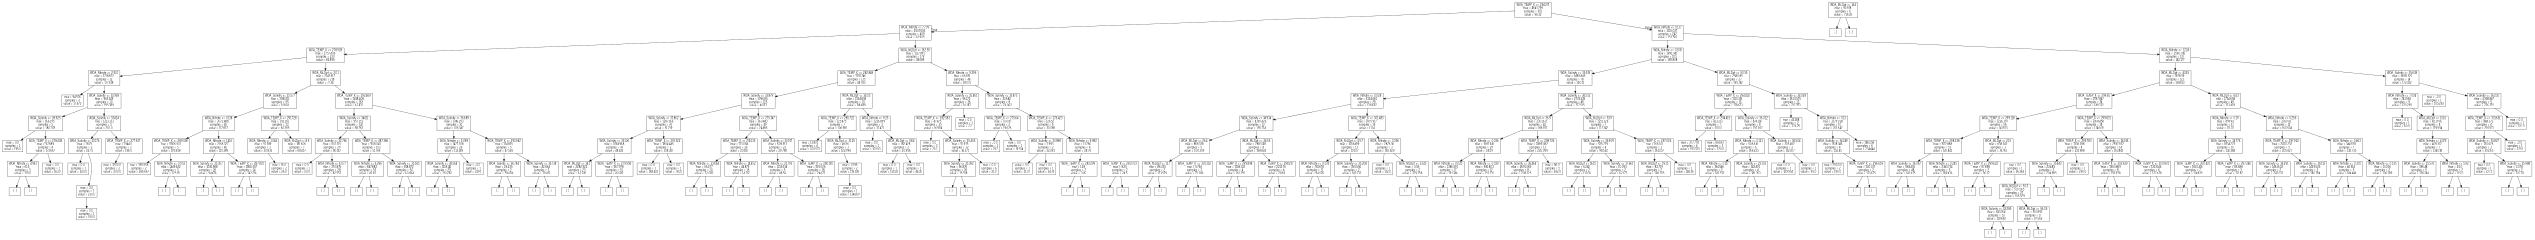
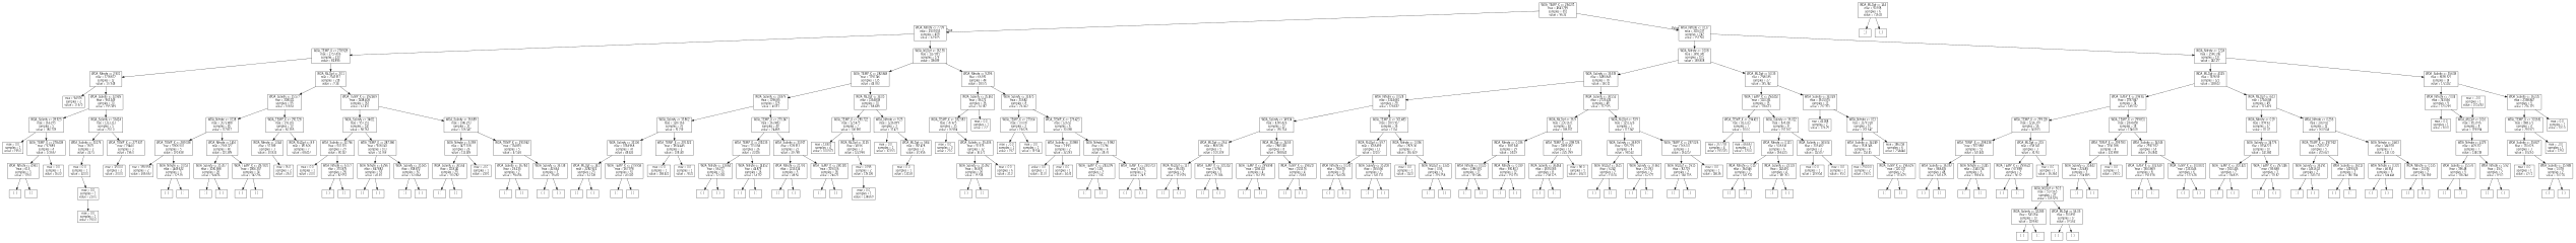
  digraph {
    fontname="Comic Neue"
    node [fontname="Comic Neue" shape=box]
    edge [fontname="Comic Neue"]
    n1 [label="WOA_TEMP_K <= 294.271\nmse = 4643.799\nsamples = 651\nvalue = 96.32"]
    n2 [label="WOA_Nitrate <= 7.709\nmse = 2509.153\nsamples = 409\nvalue = 62.905"]
    n3 [label="WOA_Nitrate <= 0.137\nmse = 3115.037\nsamples = 242\nvalue = 153.516"]
    n4 [label="WOA_TEMP_K <= 278.928\nmse = 2757.406\nsamples = 230\nvalue = 82.895"]
    n5 [label="WOA_MLDpt <= 162.55\nmse = 1137.891\nsamples = 179\nvalue = 38.689"]
    n6 [label="WOA_Nitrate <= 0.108\nmse = 3491.041\nsamples = 105\nvalue = 169.808"]
    n7 [label="WOA_Nitrate <= 1.224\nmse = 2540.016\nsamples = 137\nvalue = 142.177"]
    n8 [label="WOA_Nitrate <= 2.901\nmse = 3718.872\nsamples = 12\nvalue = 177.618"]
    n9 [label="WOA_MLDpt <= 20.1\nmse = 2143.917\nsamples = 218\nvalue = 77.34"]
    n10 [label="WOA_TEMP_K <= 282.848\nmse = 1291.746\nsamples = 135\nvalue = 44.783"]
    n11 [label="WOA_Nitrate <= 9.296\nmse = 66.951\nsamples = 44\nvalue = 18.075"]
    n12 [label="mse = 94.576\nsamples = 2\nvalue = 17.675"]
    n13 [label="WOA_Salinity <= 32.949\nmse = 963.349\nsamples = 10\nvalue = 195.389"]
    n14 [label="WOA_Salinity <= 35.577\nmse = 3083.111\nsamples = 55\nvalue = 108.14"]
    n15 [label="WOA_TEMP_K <= 292.469\nmse = 1438.408\nsamples = 163\nvalue = 67.431"]
    n16 [label="WOA_Salinity <= 28.925\nmse = 166.395\nsamples = 5\nvalue = 180.778"]
    n17 [label="WOA_Salinity <= 33.424\nmse = 1333.333\nsamples = 5\nvalue = 210.0"]
    n18 [label="mse = 0.0\nsamples = 1\nvalue = 195.0"]
    n19 [label="WOA_TEMP_K <= 278.408\nmse = 97.889\nsamples = 4\nvalue = 173.667"]
    n20 [label="WOA_Salinity <= 33.176\nmse = 18.75\nsamples = 2\nvalue = 227.5"]
    n21 [label="WOA_TEMP_K <= 277.637\nmse = 1944.0\nsamples = 3\nvalue = 196.0"]
    n22 [label="WOA_Nitrate <= 4.961\nmse = 61.5\nsamples = 3\nvalue = 179.0"]
    n23 [label="mse = 0.0\nsamples = 1\nvalue = 163.0"]
    n24 [label="(...)"]
    n25 [label="(...)"]
    n26 [label="mse = 0.0\nsamples = 1\nvalue = 220.0"]
    n27 [label="mse = 0.0\nsamples = 1\nvalue = 230.0"]
    n28 [label="mse = 3200.0\nsamples = 2\nvalue = 200.0"]
    n29 [label="mse = 0.0\nsamples = 1\nvalue = 190.0"]
    n30 [label="WOA_Nitrate <= 0.138\nmse = 3072.488\nsamples = 45\nvalue = 117.827"]
    n31 [label="WOA_TEMP_K <= 291.728\nmse = 393.316\nsamples = 10\nvalue = 60.395"]
    n32 [label="WOA_Salinity <= 34.611\nmse = 957.353\nsamples = 132\nvalue = 58.763"]
    n33 [label="WOA_Salinity <= 36.689\nmse = 1746.293\nsamples = 31\nvalue = 106.347"]
    n34 [label="WOA_TEMP_K <= 289.338\nmse = 5906.501\nsamples = 5\nvalue = 195.928"]
    n35 [label="WOA_Nitrate <= 1.416\nmse = 2166.327\nsamples = 40\nvalue = 110.389"]
    n36 [label="WOA_Nitrate <= 1.044\nmse = 57.389\nsamples = 3\nvalue = 30.833"]
    n37 [label="WOA_MLDpt <= 8.9\nmse = 181.606\nsamples = 7\nvalue = 68.457"]
    n38 [label="mse = 355.556\nsamples = 2\nvalue = 266.667"]
    n39 [label="WOA_Nitrate <= 0.053\nmse = 1449.622\nsamples = 3\nvalue = 125.19"]
    n40 [label="WOA_Salinity <= 35.307\nmse = 1081.588\nsamples = 26\nvalue = 94.476"]
    n41 [label="WOA_TEMP_K <= 287.801\nmse = 2816.357\nsamples = 14\nvalue = 142.216"]
    n42 [label="(...)"]
    n43 [label="(...)"]
    n44 [label="(...)"]
    n45 [label="(...)"]
    n46 [label="(...)"]
    n47 [label="(...)"]
    n48 [label="mse = 16.0\nsamples = 2\nvalue = 26.0"]
    n49 [label="WOA_MLDpt <= 14.4\nmse = 90.918\nsamples = 6\nvalue = 71.602"]
    n50 [label="(...)"]
    n51 [label="(...)"]
    n52 [label="WOA_Salinity <= 32.766\nmse = 501.315\nsamples = 29\nvalue = 80.147"]
    n53 [label="WOA_TEMP_K <= 287.386\nmse = 908.043\nsamples = 103\nvalue = 51.769"]
    n54 [label="WOA_Nitrate <= 5.098\nmse = 1477.208\nsamples = 26\nvalue = 113.349"]
    n55 [label="WOA_TEMP_K <= 293.942\nmse = 134.835\nsamples = 5\nvalue = 47.526"]
    n56 [label="mse = 0.0\nsamples = 1\nvalue = 20.0"]
    n57 [label="WOA_Nitrate <= 6.077\nmse = 370.875\nsamples = 28\nvalue = 82.553"]
    n58 [label="WOA_Nitrate <= 6.296\nmse = 847.882\nsamples = 53\nvalue = 43.65"]
    n59 [label="WOA_Salinity <= 35.565\nmse = 818.872\nsamples = 50\nvalue = 60.864"]
    n60 [label="(...)"]
    n61 [label="(...)"]
    n62 [label="(...)"]
    n63 [label="(...)"]
    n64 [label="(...)"]
    n65 [label="(...)"]
    n66 [label="WOA_Salinity <= 36.564\nmse = 1118.141\nsamples = 25\nvalue = 110.282"]
    n67 [label="mse = -0.0\nsamples = 1\nvalue = 239.1"]
    n68 [label="WOA_Salinity <= 36.784\nmse = 26.235\nsamples = 2\nvalue = 59.696"]
    n69 [label="WOA_Salinity <= 36.738\nmse = 42.664\nsamples = 3\nvalue = 39.412"]
    n70 [label="(...)"]
    n71 [label="(...)"]
    n72 [label="(...)"]
    n73 [label="(...)"]
    n74 [label="(...)"]
    n75 [label="(...)"]
    n76 [label="WOA_Salinity <= 33.879\nmse = 1096.85\nsamples = 125\nvalue = 40.83"]
    n77 [label="WOA_MLDpt <= 34.05\nmse = 1354.838\nsamples = 10\nvalue = 88.689"]
    n78 [label="WOA_Salinity <= 35.461\nmse = 56.172\nsamples = 36\nvalue = 16.187"]
    n79 [label="WOA_Salinity <= 33.875\nmse = 33.682\nsamples = 8\nvalue = 26.062"]
    n80 [label="WOA_Salinity <= 33.862\nmse = 1287.166\nsamples = 76\nvalue = 51.219"]
    n81 [label="WOA_TEMP_K <= 275.347\nmse = 360.483\nsamples = 49\nvalue = 24.485"]
    n82 [label="WOA_TEMP_K <= 285.722\nmse = 125.475\nsamples = 7\nvalue = 106.981"]
    n83 [label="WOA_Nitrate <= 9.25\nmse = 1236.899\nsamples = 3\nvalue = 37.471"]
    n84 [label="WOA_Salinity <= 33.106\nmse = 1094.968\nsamples = 74\nvalue = 48.433"]
    n85 [label="WOA_TEMP_K <= 276.322\nmse = 1804.445\nsamples = 2\nvalue = 108.347"]
    n86 [label="WOA_TEMP_K <= 274.135\nmse = 113.094\nsamples = 26\nvalue = 20.116"]
    n87 [label="WOA_Salinity <= 33.917\nmse = 609.913\nsamples = 23\nvalue = 29.798"]
    n88 [label="WOA_MLDpt <= 34.1\nmse = 2282.922\nsamples = 23\nvalue = 62.241"]
    n89 [label="WOA_TEMP_K <= 279.958\nmse = 267.978\nsamples = 51\nvalue = 40.742"]
    n90 [label="mse = 0.0\nsamples = 1\nvalue = 168.421"]
    n91 [label="mse = 0.0\nsamples = 1\nvalue = 78.31"]
    n92 [label="(...)"]
    n93 [label="(...)"]
    n94 [label="(...)"]
    n95 [label="(...)"]
    n96 [label="WOA_Nitrate <= 23.664\nmse = 56.277\nsamples = 10\nvalue = 32.082"]
    n97 [label="WOA_Nitrate <= 14.452\nmse = 44.879\nsamples = 16\nvalue = 14.712"]
    n98 [label="WOA_Nitrate <= 21.793\nmse = 1215.334\nsamples = 5\nvalue = 48.56"]
    n99 [label="WOA_TEMP_K <= 280.181\nmse = 319.006\nsamples = 18\nvalue = 24.623"]
    n100 [label="(...)"]
    n101 [label="(...)"]
    n102 [label="(...)"]
    n103 [label="(...)"]
    n104 [label="(...)"]
    n105 [label="(...)"]
    n106 [label="(...)"]
    n107 [label="(...)"]
    n108 [label="mse = 13.801\nsamples = 4\nvalue = 100.573"]
    n109 [label="WOA_MLDpt <= 31.25\nmse = 45.56\nsamples = 3\nvalue = 122.996"]
    n110 [label="mse = 0.0\nsamples = 1\nvalue = 103.53"]
    n111 [label="WOA_MLDpt <= 58.4\nmse = 182.428\nsamples = 2\nvalue = 20.956"]
    n112 [label="mse = 0.195\nsamples = 2\nvalue = 119.106"]
    n113 [label="mse = 0.0\nsamples = 1\nvalue = 134.669"]
    n114 [label="mse = 0.0\nsamples = 1\nvalue = 13.158"]
-   n115 [label="mse = 0.0\nsamples = 1\nvalue = 44.35"]
    n116 [label="WOA_TEMP_K <= 282.583\nmse = 47.475\nsamples = 35\nvalue = 16.994"]
    n117 [label="mse = 0.0\nsamples = 1\nvalue = 2.2"]
    n118 [label="WOA_TEMP_K <= 275.64\nmse = 0.008\nsamples = 2\nvalue = 19.626"]
    n119 [label="WOA_TEMP_K <= 276.423\nmse = 12.652\nsamples = 6\nvalue = 30.085"]
    n120 [label="mse = 0.0\nsamples = 3\nvalue = 21.0"]
    n121 [label="WOA_Salinity <= 35.406\nmse = 51.975\nsamples = 32\nvalue = 16.371"]
    n122 [label="WOA_Salinity <= 35.392\nmse = 56.876\nsamples = 26\nvalue = 15.518"]
    n123 [label="mse = 0.0\nsamples = 6\nvalue = 21.0"]
    n124 [label="(...)"]
    n125 [label="(...)"]
    n126 [label="mse = -0.0\nsamples = 1\nvalue = 19.7"]
    n127 [label="mse = 0.0\nsamples = 1\nvalue = 19.514"]
    n128 [label="WOA_Salinity <= 33.988\nmse = 2.993\nsamples = 2\nvalue = 32.293"]
    n129 [label="WOA_Nitrate <= 9.982\nmse = 13.766\nsamples = 4\nvalue = 28.76"]
    n130 [label="value = 0.0\nsamples = 1\nvalue = 31.07"]
    n131 [label="mse = 0.0\nsamples = 1\nvalue = 34.74"]
    n132 [label="WOA_TEMP_K <= 283.299\nmse = 1.28\nsamples = 2\nvalue = 31.6"]
    n133 [label="WOA_TEMP_K <= 280.703\nmse = 8.25\nsamples = 2\nvalue = 24.5"]
    n134 [label="(...)"]
    n135 [label="(...)"]
    n136 [label="(...)"]
    n137 [label="(...)"]
    n138 [label="WOA_Salinity <= 35.519\nmse = 3485.845\nsamples = 78\nvalue = 160.11"]
    n139 [label="WOA_MLDpt <= 50.35\nmse = 2580.85\nsamples = 27\nvalue = 195.742"]
    n140 [label="WOA_MLDpt <= 43.25\nmse = 1928.59\nsamples = 123\nvalue = 138.613"]
    n141 [label="WOA_Salinity <= 35.638\nmse = 6695.521\nsamples = 14\nvalue = 172.322"]
    n142 [label="WOA_Nitrate <= 0.028\nmse = 3324.681\nsamples = 29\nvalue = 128.697"]
    n143 [label="WOA_Salinity <= 36.552\nmse = 2725.474\nsamples = 49\nvalue = 177.515"]
    n144 [label="WOA_TEMP_K <= 294.452\nmse = 1110.351\nsamples = 15\nvalue = 178.633"]
    n145 [label="WOA_Salinity <= 34.028\nmse = 3601.575\nsamples = 12\nvalue = 217.353"]
    n146 [label="WOA_Salinity <= 34.934\nmse = 4390.426\nsamples = 13\nvalue = 155.724"]
    n147 [label="WOA_TEMP_K <= 301.483\nmse = 1875.917\nsamples = 16\nvalue = 111.4"]
    n148 [label="WOA_MLDpt <= 36.9\nmse = 2301.671\nsamples = 42\nvalue = 186.917"]
    n149 [label="WOA_MLDpt <= 53.9\nmse = 1251.326\nsamples = 7\nvalue = 117.342"]
    n150 [label="WOA_MLDpt <= 26.4\nmse = 868.338\nsamples = 5\nvalue = 100.309"]
    n151 [label="WOA_MLDpt <= 24.55\nmse = 2883.745\nsamples = 8\nvalue = 198.824"]
    n152 [label="WOA_MLDpt <= 59.7\nmse = 1018.499\nsamples = 13\nvalue = 101.07"]
    n153 [label="WOA_Nitrate <= 0.056\nmse = 2876.36\nsamples = 3\nvalue = 165.629"]
    n154 [label="WOA_MLDpt <= 13.7\nmse = 86.035\nsamples = 2\nvalue = 133.539"]
    n155 [label="WOA_TEMP_K <= 301.352\nmse = 5.766\nsamples = 3\nvalue = 75.386"]
    n156 [label="WOA_TEMP_K <= 299.898\nmse = 1194.102\nsamples = 4\nvalue = 161.355"]
    n157 [label="WOA_TEMP_K <= 298.217\nmse = 2213.76\nsamples = 4\nvalue = 228.8"]
    n158 [label="(...)"]
    n159 [label="(...)"]
    n160 [label="(...)"]
    n161 [label="(...)"]
    n162 [label="(...)"]
    n163 [label="(...)"]
    n164 [label="(...)"]
    n165 [label="(...)"]
    n166 [label="WOA_Nitrate <= 0.074\nmse = 781.678\nsamples = 11\nvalue = 94.026"]
    n167 [label="WOA_Salinity <= 35.208\nmse = 355.556\nsamples = 2\nvalue = 143.333"]
    n168 [label="mse = 0.0\nsamples = 1\nvalue = 112.0"]
    n169 [label="WOA_MLDpt <= 33.45\nmse = 0.55\nsamples = 2\nvalue = 219.258"]
    n170 [label="(...)"]
    n171 [label="(...)"]
    n172 [label="(...)"]
    n173 [label="(...)"]
    n174 [label="(...)"]
    n175 [label="(...)"]
    n176 [label="WOA_Nitrate <= 0.036\nmse = 1587.941\nsamples = 29\nvalue = 174.19"]
    n177 [label="WOA_TEMP_K <= 298.726\nmse = 2499.082\nsamples = 13\nvalue = 225.099"]
    n178 [label="WOA_Salinity <= 36.909\nmse = 535.729\nsamples = 4\nvalue = 98.522"]
    n179 [label="WOA_TEMP_K <= 297.026\nmse = 166.101\nsamples = 3\nvalue = 161.257"]
    n180 [label="WOA_Nitrate <= 0.025\nmse = 1386.591\nsamples = 17\nvalue = 191.346"]
    n181 [label="WOA_Nitrate <= 0.039\nmse = 981.803\nsamples = 12\nvalue = 152.131"]
    n182 [label="WOA_Salinity <= 36.464\nmse = 2691.085\nsamples = 8\nvalue = 208.325"]
    n183 [label="mse = 96.0\nsamples = 5\nvalue = 262.0"]
    n184 [label="(...)"]
    n185 [label="(...)"]
    n186 [label="(...)"]
    n187 [label="(...)"]
    n188 [label="(...)"]
    n189 [label="(...)"]
    n190 [label="WOA_MLDpt <= 16.15\nmse = 6.242\nsamples = 2\nvalue = 113.06"]
    n191 [label="WOA_Salinity <= 37.661\nmse = 10.093\nsamples = 2\nvalue = 62.177"]
    n192 [label="WOA_MLDpt <= 59.15\nmse = 82.719\nsamples = 2\nvalue = 168.705"]
    n193 [label="mse = 0.0\nsamples = 1\nvalue = 146.36"]
    n194 [label="(...)"]
    n195 [label="(...)"]
    n196 [label="(...)"]
    n197 [label="(...)"]
    n198 [label="(...)"]
    n199 [label="(...)"]
    n200 [label="WOA_TEMP_K <= 294.415\nmse = 433.333\nsamples = 7\nvalue = 200.0"]
    n201 [label="WOA_Salinity <= 36.022\nmse = 874.314\nsamples = 8\nvalue = 157.267"]
    n202 [label="mse = 42.188\nsamples = 2\nvalue = 276.25"]
    n203 [label="WOA_Nitrate <= 0.13\nmse = 3379.028\nsamples = 10\nvalue = 201.647"]
    n204 [label="mse = 377.778\nsamples = 4\nvalue = 193.333"]
    n205 [label="mse = 66.667\nsamples = 3\nvalue = 220.0"]
    n206 [label="WOA_Nitrate <= 0.121\nmse = 506.616\nsamples = 6\nvalue = 166.225"]
    n207 [label="WOA_Salinity <= 36.504\nmse = 305.452\nsamples = 2\nvalue = 112.477"]
    n208 [label="WOA_Nitrate <= 0.117\nmse = 194.546\nsamples = 2\nvalue = 143.532"]
    n209 [label="WOA_Salinity <= 23.103\nmse = 142.491\nsamples = 4\nvalue = 181.353"]
    n210 [label="mse = 0.0\nsamples = 1\nvalue = 129.954"]
    n211 [label="mse = 0.0\nsamples = 1\nvalue = 95.0"]
    n212 [label="(...)"]
    n213 [label="(...)"]
    n214 [label="(...)"]
    n215 [label="(...)"]
    n216 [label="WOA_Salinity <= 34.249\nmse = 1618.346\nsamples = 4\nvalue = 152.45"]
    n217 [label="mse = 1863.58\nsamples = 6\nvalue = 234.444"]
    n218 [label="mse = 2500.0\nsamples = 2\nvalue = 190.0"]
    n219 [label="WOA_TEMP_K <= 296.659\nmse = 120.017\nsamples = 2\nvalue = 133.675"]
    n220 [label="(...)"]
    n221 [label="(...)"]
    n222 [label="WOA_TEMP_K <= 299.65\nmse = 1787.847\nsamples = 74\nvalue = 149.332"]
    n223 [label="WOA_MLDpt <= 64.3\nmse = 1734.658\nsamples = 49\nvalue = 123.429"]
    n224 [label="WOA_Nitrate <= 7.004\nmse = 743.556\nsamples = 9\nvalue = 120.295"]
    n225 [label="WOA_Salinity <= 36.235\nmse = 2358.847\nsamples = 5\nvalue = 276.375"]
    n226 [label="WOA_TEMP_K <= 299.118\nmse = 1226.397\nsamples = 56\nvalue = 141.913"]
    n227 [label="WOA_TEMP_K <= 299.831\nmse = 2874.458\nsamples = 18\nvalue = 174.609"]
    n228 [label="WOA_Nitrate <= 0.19\nmse = 899.43\nsamples = 37\nvalue = 111.07"]
    n229 [label="WOA_Nitrate <= 0.256\nmse = 2407.61\nsamples = 12\nvalue = 160.504"]
    n230 [label="WOA_TEMP_K <= 298.238\nmse = 872.888\nsamples = 53\nvalue = 147.443"]
    n231 [label="WOA_MLDpt <= 21.5\nmse = 638.242\nsamples = 3\nvalue = 74.761"]
    n232 [label="WOA_TEMP_K <= 299.783\nmse = 1336.288\nsamples = 4\nvalue = 221.988"]
    n233 [label="WOA_Salinity <= 34.516\nmse = 2597.922\nsamples = 14\nvalue = 163.841"]
    n234 [label="WOA_Salinity <= 36.067\nmse = 568.435\nsamples = 48\nvalue = 143.675"]
    n235 [label="WOA_Nitrate <= 0.245\nmse = 2343.734\nsamples = 5\nvalue = 189.436"]
    n236 [label="WOA_TEMP_K <= 299.622\nmse = 67.898\nsamples = 2\nvalue = 90.12"]
    n237 [label="mse = 0.0\nsamples = 1\nvalue = 36.364"]
    n238 [label="(...)"]
    n239 [label="(...)"]
    n240 [label="(...)"]
    n241 [label="(...)"]
    n242 [label="(...)"]
    n243 [label="(...)"]
    n244 [label="WOA_MLDpt <= 50.3\nmse = 507.565\nsamples = 27\nvalue = 105.529"]
    n245 [label="WOA_Salinity <= 35.843\nmse = 224.85\nsamples = 3\nvalue = 204.985"]
    n246 [label="mse = 0.0\nsamples = 1\nvalue = 290.0"]
    n247 [label="WOA_TEMP_K <= 302.639\nmse = 1653.869\nsamples = 8\nvalue = 193.978"]
    n248 [label="WOA_TEMP_K <= 300.801\nmse = 1333.146\nsamples = 6\nvalue = 127.678"]
    n249 [label="(...)"]
    n250 [label="(...)"]
    n251 [label="(...)"]
    n252 [label="(...)"]
    n253 [label="(...)"]
    n254 [label="(...)"]
    n255 [label="WOA_Salinity <= 34.776\nmse = 1834.223\nsamples = 10\nvalue = 132.384"]
    n256 [label="WOA_TEMP_K <= 297.922\nmse = 2470.232\nsamples = 5\nvalue = 205.627"]
    n257 [label="WOA_Nitrate <= 0.463\nmse = 344.978\nsamples = 7\nvalue = 132.735"]
    n258 [label="WOA_TEMP_K <= 300.431\nmse = 1610.416\nsamples = 7\nvalue = 114.835"]
    n259 [label="WOA_TEMP_K <= 297.246\nmse = 85.688\nsamples = 3\nvalue = 171.87"]
    n260 [label="WOA_Salinity <= 32.285\nmse = 543.764\nsamples = 10\nvalue = 119.692"]
    n261 [label="WOA_MLDpt <= 56.05\nmse = 310.892\nsamples = 17\nvalue = 97.562"]
    n262 [label="(...)"]
    n263 [label="(...)"]
    n264 [label="(...)"]
    n265 [label="(...)"]
    n266 [label="(...)"]
    n267 [label="(...)"]
    n268 [label="(...)"]
    n269 [label="(...)"]
    n270 [label="WOA_Salinity <= 36.291\nmse = 1461.602\nsamples = 2\nvalue = 247.033"]
    n271 [label="WOA_Salinity <= 36.113\nmse = 1429.525\nsamples = 3\nvalue = 180.784"]
    n272 [label="WOA_Nitrate <= 0.301\nmse = 46.914\nsamples = 5\nvalue = 144.444"]
    n273 [label="WOA_Nitrate <= 0.535\nmse = 13.036\nsamples = 2\nvalue = 106.389"]
    n274 [label="(...)"]
    n275 [label="(...)"]
    n276 [label="(...)"]
    n277 [label="(...)"]
    n278 [label="(...)"]
    n279 [label="(...)"]
    n280 [label="(...)"]
    n281 [label="(...)"]
    n282 [label="WOA_MLDpt <= 101.6\nmse = 453.976\nsamples = 8\nvalue = 129.594"]
    n283 [label="mse = 0.0\nsamples = 1\nvalue = 80.0"]
    n284 [label="WOA_TEMP_K <= 301.661\nmse = 848.373\nsamples = 4\nvalue = 291.571"]
    n285 [label="mse = 0.0\nsamples = 1\nvalue = 170.0"]
    n286 [label="WOA_Nitrate <= 4.375\nmse = 409.312\nsamples = 7\nvalue = 134.018"]
    n287 [label="WOA_Salinity <= 35.576\nmse = 396.48\nsamples = 5\nvalue = 138.244"]
    n288 [label="WOA_Nitrate <= 5.92\nmse = 25.0\nsamples = 2\nvalue = 115.0"]
    n289 [label="mse = -0.0\nsamples = 1\nvalue = 105.263"]
    n290 [label="(...)"]
    n291 [label="(...)"]
    n292 [label="(...)"]
    n293 [label="(...)"]
    n294 [label="WOA_Salinity <= 35.827\nmse = 130.626\nsamples = 3\nvalue = 302.65"]
    n295 [label="mse = -0.0\nsamples = 1\nvalue = 225.1"]
    n296 [label="mse = 0.0\nsamples = 1\nvalue = 277.1"]
    n297 [label="WOA_Salinity <= 35.988\nmse = 0.078\nsamples = 2\nvalue = 307.76"]
    n298 [label="(...)"]
    n299 [label="(...)"]
    n1 -> n2 [headlabel=True labelangle=45 labeldistance=2.5]
    n1 -> n3 [headlabel=False labelangle=-45 labeldistance=2.5]
    n2 -> n4
    n2 -> n5
    n3 -> n6
    n3 -> n7
    n4 -> n8
    n4 -> n9
    n5 -> n10
    n5 -> n11
    n6 -> n138
    n6 -> n139
    n7 -> n140
    n7 -> n141
    n8 -> n12
    n8 -> n13
    n9 -> n14
    n9 -> n15
    n10 -> n76
    n10 -> n77
    n11 -> n78
    n11 -> n79
    n13 -> n16
    n13 -> n17
    n14 -> n30
    n14 -> n31
    n15 -> n32
    n15 -> n33
    n16 -> n18
    n16 -> n19
    n17 -> n20
    n17 -> n21
    n19 -> n22
    n19 -> n23
    n20 -> n26
-   n20 -> n27
+   n26 -> n27
    n21 -> n28
    n22 -> n24
    n22 -> n25
    n27 -> n29
    n30 -> n34
    n30 -> n35
    n31 -> n36
    n31 -> n37
    n32 -> n52
    n32 -> n53
    n33 -> n54
    n33 -> n55
    n34 -> n38
    n34 -> n39
    n35 -> n40
    n35 -> n41
    n36 -> n48
    n39 -> n42
    n39 -> n43
    n40 -> n44
    n40 -> n45
    n41 -> n46
    n41 -> n47
    n49 -> n50
    n49 -> n51
    n52 -> n56
    n52 -> n57
    n53 -> n58
    n53 -> n59
    n54 -> n66
    n54 -> n67
    n55 -> n68
    n55 -> n69
    n57 -> n60
    n57 -> n61
    n58 -> n62
    n58 -> n63
    n59 -> n64
    n59 -> n65
    n66 -> n70
    n66 -> n71
    n68 -> n72
    n68 -> n73
    n69 -> n74
    n69 -> n75
    n76 -> n80
    n76 -> n81
    n77 -> n82
    n77 -> n83
    n78 -> n116
    n78 -> n117
    n79 -> n118
    n79 -> n119
    n80 -> n84
    n80 -> n85
    n81 -> n86
    n81 -> n87
    n82 -> n108
    n82 -> n109
    n83 -> n110
    n83 -> n111
    n84 -> n88
    n84 -> n89
    n85 -> n90
    n85 -> n91
    n86 -> n96
    n86 -> n97
    n87 -> n98
    n87 -> n99
    n88 -> n92
    n88 -> n93
    n89 -> n94
    n89 -> n95
    n96 -> n100
    n96 -> n101
    n97 -> n102
    n97 -> n103
    n98 -> n104
    n98 -> n105
    n99 -> n106
    n99 -> n107
    n109 -> n112
    n111 -> n114
-   n111 -> n115
    n112 -> n113
    n116 -> n120
    n116 -> n121
    n118 -> n126
    n118 -> n127
    n119 -> n128
    n119 -> n129
    n121 -> n122
    n121 -> n123
    n122 -> n124
    n122 -> n125
    n128 -> n130
    n128 -> n131
    n129 -> n132
+   n129 -> n133
    n132 -> n134
    n132 -> n135
    n133 -> n136
    n133 -> n137
    n138 -> n142
    n138 -> n143
    n139 -> n144
    n139 -> n145
    n140 -> n222
    n140 -> n223
    n141 -> n224
    n141 -> n225
    n142 -> n146
    n142 -> n147
    n143 -> n148
    n143 -> n149
    n144 -> n200
    n144 -> n201
    n145 -> n202
    n145 -> n203
    n146 -> n150
    n146 -> n151
    n147 -> n152
    n147 -> n153
    n148 -> n176
    n148 -> n177
    n149 -> n178
    n149 -> n179
    n150 -> n154
+   n150 -> n155
    n151 -> n156
    n151 -> n157
    n152 -> n166
    n152 -> n167
    n153 -> n168
    n153 -> n169
    n154 -> n158
    n154 -> n159
    n155 -> n160
    n155 -> n161
    n156 -> n162
    n156 -> n163
    n157 -> n164
    n157 -> n165
    n166 -> n170
    n166 -> n171
    n167 -> n172
    n167 -> n173
    n169 -> n174
    n169 -> n175
    n176 -> n180
    n176 -> n181
    n177 -> n182
    n177 -> n183
    n178 -> n190
    n178 -> n191
    n179 -> n192
    n179 -> n193
    n180 -> n184
    n180 -> n185
    n181 -> n186
    n181 -> n187
    n182 -> n188
    n182 -> n189
    n190 -> n194
    n190 -> n195
    n191 -> n196
    n191 -> n197
    n192 -> n198
    n192 -> n199
    n200 -> n204
    n200 -> n205
    n201 -> n206
    n201 -> n207
    n203 -> n216
    n203 -> n217
    n206 -> n208
    n206 -> n209
    n207 -> n210
    n207 -> n211
    n208 -> n212
    n208 -> n213
    n209 -> n214
    n209 -> n215
    n216 -> n218
    n216 -> n219
    n219 -> n220
    n219 -> n221
    n222 -> n226
    n222 -> n227
    n223 -> n228
    n223 -> n229
    n224 -> n282
    n224 -> n283
    n225 -> n284
    n225 -> n285
    n226 -> n230
    n226 -> n231
    n227 -> n232
    n227 -> n233
    n228 -> n255
    n229 -> n256
    n229 -> n257
    n230 -> n234
    n230 -> n235
    n231 -> n236
+   n231 -> n237
    n232 -> n245
    n232 -> n246
    n233 -> n247
    n233 -> n248
    n234 -> n238
    n234 -> n239
    n235 -> n240
    n235 -> n241
    n236 -> n242
    n236 -> n243
    n237 -> n244
    n244 -> n260
    n244 -> n261
    n245 -> n249
    n245 -> n250
    n247 -> n251
    n247 -> n252
    n248 -> n253
    n248 -> n254
    n255 -> n258
    n255 -> n259
    n256 -> n270
    n256 -> n271
    n257 -> n272
    n257 -> n273
    n258 -> n262
    n258 -> n263
    n259 -> n264
    n259 -> n265
    n260 -> n266
    n260 -> n267
    n261 -> n268
    n261 -> n269
    n270 -> n274
    n270 -> n275
    n271 -> n276
    n271 -> n277
    n272 -> n278
    n272 -> n279
    n273 -> n280
    n273 -> n281
    n282 -> n286
    n284 -> n294
    n284 -> n295
    n286 -> n287
    n286 -> n288
    n287 -> n290
    n287 -> n291
    n288 -> n292
    n288 -> n293
    n289 -> n282
    n294 -> n296
    n294 -> n297
    n297 -> n298
    n297 -> n299
  }
